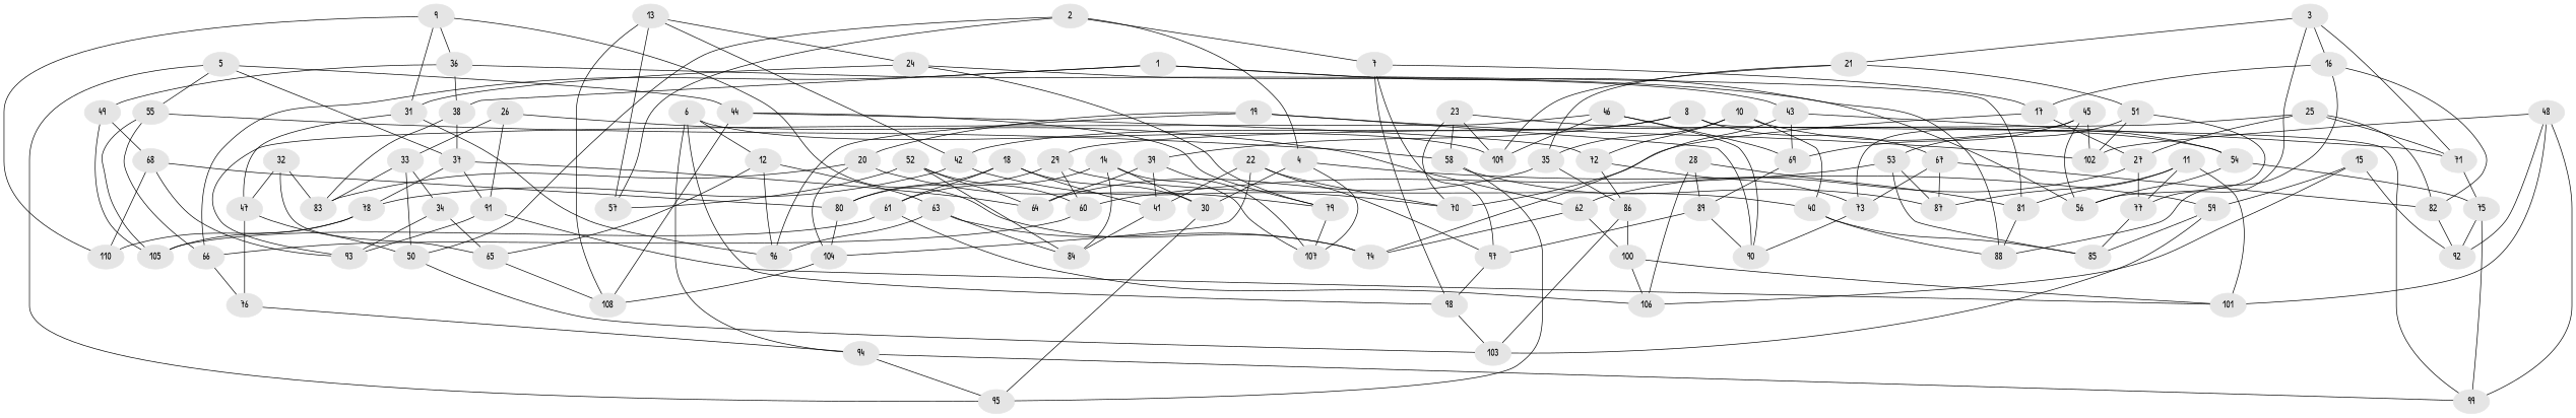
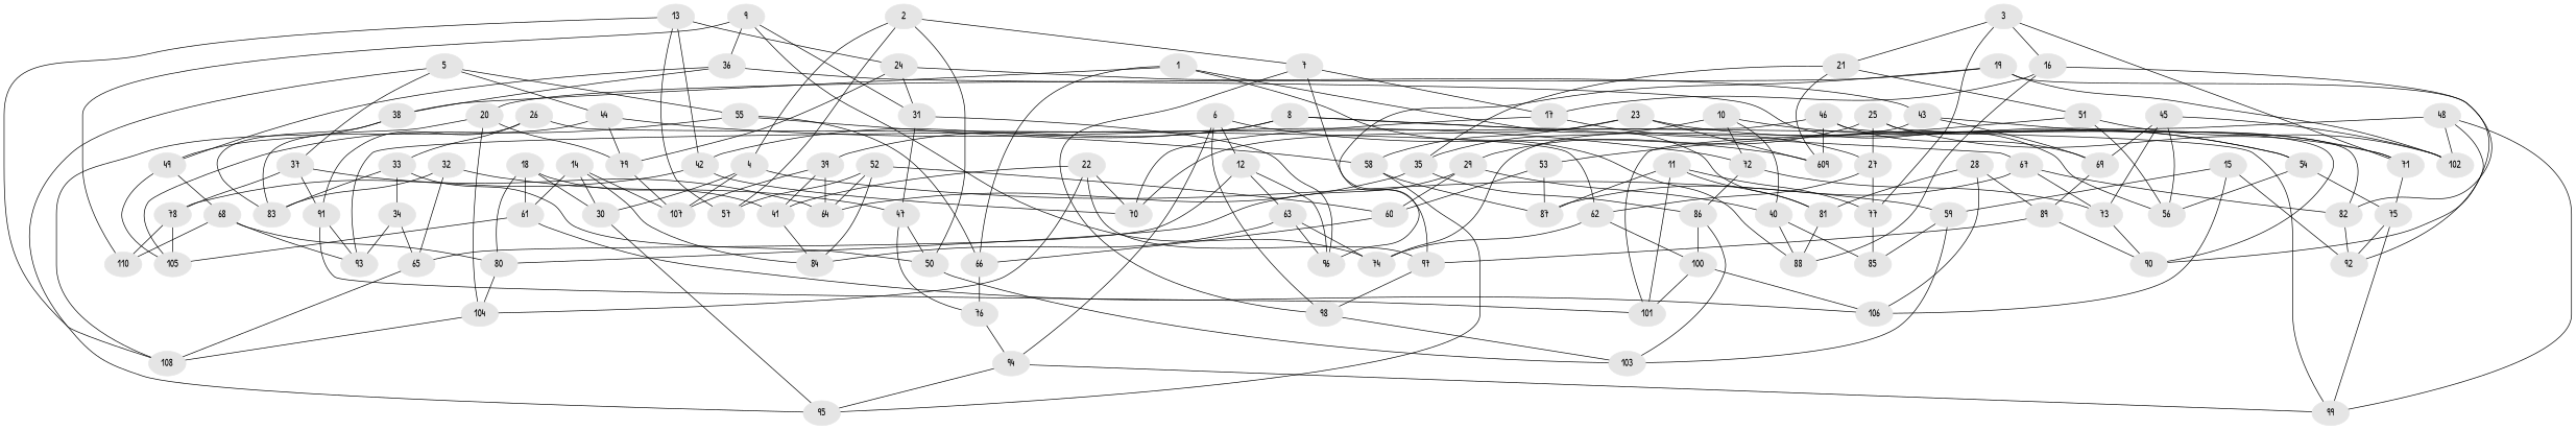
  graph {
    fontname="Patrick Hand"
    node [color=gray90 fontname="Patrick Hand" style=filled]
    edge [fontname="Patrick Hand"]
    1
    38
    66
    81
    88
    83
    49
    76
    2
    4
    7
    50
    57
    30
    59
    107
    98
    17
    97
    103
    3
    16
    21
    71
    77
    82
-   109
+   109 [label=609]
    35
    51
    75
    85
    95
    5
    37
    44
    55
    91
    64
    78
    72
    108
    79
    58
    105
    6
    12
    94
    63
    65
    96
    99
    27
    70
    8
    39
    42
    67
    41
    87
    73
    9
    31
    36
    74
    110
    47
    56
    10
    40
    54
    86
    11
    101
    84
    13
    24
    43
    14
    61
    106
    15
    92
    62
    18
    80
    104
    19
    20
    90
    102
    53
    22
    23
    69
    25
    29
    60
    26
    33
    34
    100
    93
    28
    89
    32
    68
    45
    46
    48
    52
    1 -- 38
    1 -- 66
    1 -- 81
    1 -- 88
    38 -- 83
-   38 -- 37
+   38 -- 49
    66 -- 76
    81 -- 88
    49 -- 105
    49 -- 68
    76 -- 94
    2 -- 4
    2 -- 7
    2 -- 50
    2 -- 57
    4 -- 30
    4 -- 59
    4 -- 107
    7 -- 98
    7 -- 17
    7 -- 97
    50 -- 103
    30 -- 95
    59 -- 103
    59 -- 85
    98 -- 103
    17 -- 27
    17 -- 70
    97 -- 98
    3 -- 16
    3 -- 21
    3 -- 71
    3 -- 77
    16 -- 88
    16 -- 17
    16 -- 82
    21 -- 109
    21 -- 35
    21 -- 51
    71 -- 75
    77 -- 85
    82 -- 92
    35 -- 64
    35 -- 86
    51 -- 56
    51 -- 102
    51 -- 53
    75 -- 99
    75 -- 92
    5 -- 95
    5 -- 37
    5 -- 44
    5 -- 55
    37 -- 91
    37 -- 64
    37 -- 78
    44 -- 72
    44 -- 108
    44 -- 79
    55 -- 66
    55 -- 58
    55 -- 105
    91 -- 101
    91 -- 93
    78 -- 105
    78 -- 110
    72 -- 73
    72 -- 86
    79 -- 107
    58 -- 95
    58 -- 87
    6 -- 98
    6 -- 109
    6 -- 12
    6 -- 94
    12 -- 63
    12 -- 65
    12 -- 96
    94 -- 95
    94 -- 99
    63 -- 96
    63 -- 74
    63 -- 84
    65 -- 108
    27 -- 77
    27 -- 62
    8 -- 99
    8 -- 39
    8 -- 42
    8 -- 67
    39 -- 107
    39 -- 64
    39 -- 41
    42 -- 78
    42 -- 70
    67 -- 82
    67 -- 87
    67 -- 73
    41 -- 84
    73 -- 90
    9 -- 31
    9 -- 36
    9 -- 74
    9 -- 110
    31 -- 96
    31 -- 47
    36 -- 38
    36 -- 49
    36 -- 56
    47 -- 76
    47 -- 50
    10 -- 35
    10 -- 72
    10 -- 40
    10 -- 54
    40 -- 88
    40 -- 85
    54 -- 75
    54 -- 56
    86 -- 103
    86 -- 100
    11 -- 81
    11 -- 77
    11 -- 87
    11 -- 101
    13 -- 57
    13 -- 108
    13 -- 42
    13 -- 24
    24 -- 79
    24 -- 31
    24 -- 43
    43 -- 71
    43 -- 74
    43 -- 69
    14 -- 30
    14 -- 107
    14 -- 84
    14 -- 61
    61 -- 105
    61 -- 106
    15 -- 59
    15 -- 106
    15 -- 92
    62 -- 74
    62 -- 100
    18 -- 30
    18 -- 41
    18 -- 61
    18 -- 80
    80 -- 104
    104 -- 108
    19 -- 96
    19 -- 20
    19 -- 90
    19 -- 102
    20 -- 83
    20 -- 79
    20 -- 104
-   53 -- 85
    53 -- 87
    53 -- 60
    22 -- 97
    22 -- 70
    22 -- 41
    22 -- 104
    23 -- 109
    23 -- 58
    23 -- 70
    23 -- 54
    69 -- 89
    25 -- 71
    25 -- 82
    25 -- 27
    25 -- 29
    29 -- 40
    29 -- 80
    29 -- 60
    60 -- 66
    26 -- 91
    26 -- 62
    26 -- 33
    33 -- 83
    33 -- 50
    33 -- 34
    34 -- 65
    34 -- 93
    100 -- 101
    100 -- 106
    28 -- 81
    28 -- 106
    28 -- 89
    89 -- 97
    89 -- 90
    32 -- 83
    32 -- 65
    32 -- 47
    68 -- 110
    68 -- 80
    68 -- 93
    45 -- 73
    45 -- 56
    45 -- 102
    45 -- 69
    46 -- 109
    46 -- 90
    46 -- 69
    46 -- 93
    48 -- 99
    48 -- 101
    48 -- 92
    48 -- 102
    52 -- 57
    52 -- 64
    52 -- 84
    52 -- 60
  }
